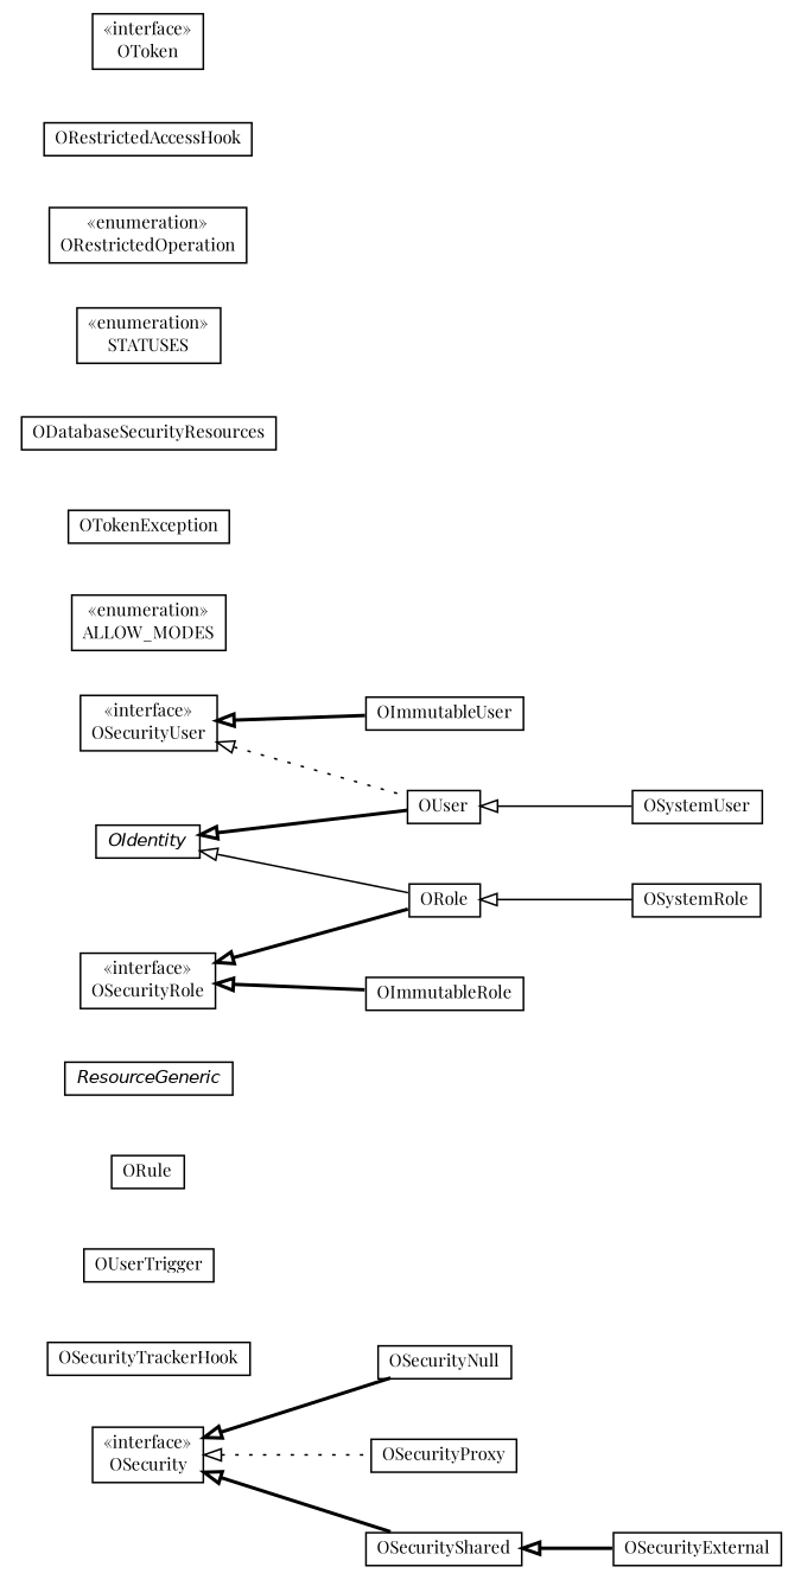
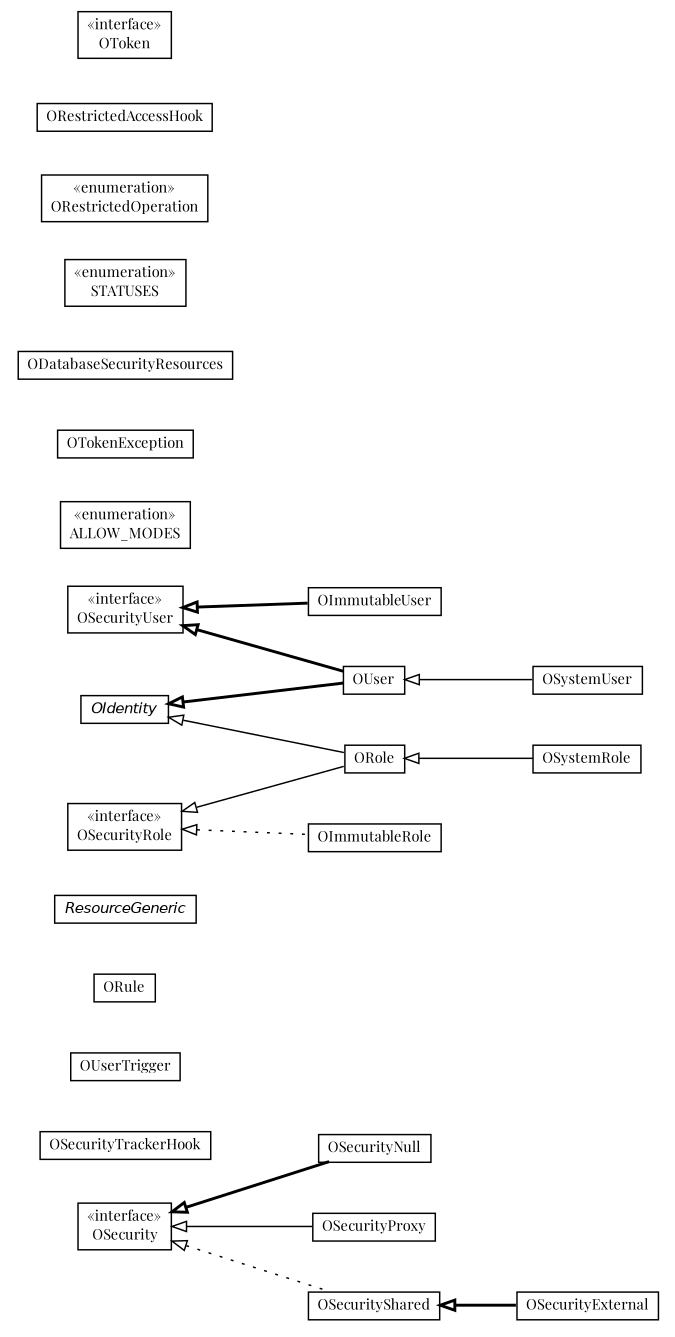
  digraph {
    fontname="Playfair Display"
    nodesep=0.25
    rankdir=LR
    ranksep=0.5
    node [fontcolor=black fontname="Playfair Display" fontsize=10.0 shape=plaintext]
    edge [arrowtail=empty dir=back fontname="Playfair Display" fontsize=10 headport=p labelfontname=Helvetica labelfontsize=10 style=bold tailport=p]
    n1 [label=<<table title="com.orientechnologies.orient.core.metadata.security.OSecurityNull" border="0" cellborder="1" cellspacing="0" cellpadding="2" port="p" href="./OSecurityNull.html"> 		<tr><td><table border="0" cellspacing="0" cellpadding="1"> <tr><td align="center" balign="center"> OSecurityNull </td></tr> 		</table></td></tr> 		</table>>]
    n2 [label=<<table title="com.orientechnologies.orient.core.metadata.security.OSecurityTrackerHook" border="0" cellborder="1" cellspacing="0" cellpadding="2" port="p" href="./OSecurityTrackerHook.html"> 		<tr><td><table border="0" cellspacing="0" cellpadding="1"> <tr><td align="center" balign="center"> OSecurityTrackerHook </td></tr> 		</table></td></tr> 		</table>>]
    n3 [label=<<table title="com.orientechnologies.orient.core.metadata.security.OUserTrigger" border="0" cellborder="1" cellspacing="0" cellpadding="2" port="p" href="./OUserTrigger.html"> 		<tr><td><table border="0" cellspacing="0" cellpadding="1"> <tr><td align="center" balign="center"> OUserTrigger </td></tr> 		</table></td></tr> 		</table>>]
    n4 [label=<<table title="com.orientechnologies.orient.core.metadata.security.ORule" border="0" cellborder="1" cellspacing="0" cellpadding="2" port="p" href="./ORule.html"> 		<tr><td><table border="0" cellspacing="0" cellpadding="1"> <tr><td align="center" balign="center"> ORule </td></tr> 		</table></td></tr> 		</table>>]
    n5 [label=<<table title="com.orientechnologies.orient.core.metadata.security.ORule.ResourceGeneric" border="0" cellborder="1" cellspacing="0" cellpadding="2" port="p" href="./ORule.ResourceGeneric.html"> 		<tr><td><table border="0" cellspacing="0" cellpadding="1"> <tr><td align="center" balign="center"><font face="Helvetica-Oblique"> ResourceGeneric </font></td></tr> 		</table></td></tr> 		</table>>]
    n6 [label=<<table title="com.orientechnologies.orient.core.metadata.security.OSystemUser" border="0" cellborder="1" cellspacing="0" cellpadding="2" port="p" href="./OSystemUser.html"> 		<tr><td><table border="0" cellspacing="0" cellpadding="1"> <tr><td align="center" balign="center"> OSystemUser </td></tr> 		</table></td></tr> 		</table>>]
    n7 [label=<<table title="com.orientechnologies.orient.core.metadata.security.OSecurityRole" border="0" cellborder="1" cellspacing="0" cellpadding="2" port="p" href="./OSecurityRole.html"> 		<tr><td><table border="0" cellspacing="0" cellpadding="1"> <tr><td align="center" balign="center"> &#171;interface&#187; </td></tr> <tr><td align="center" balign="center"> OSecurityRole </td></tr> 		</table></td></tr> 		</table>>]
    n8 [label=<<table title="com.orientechnologies.orient.core.metadata.security.OImmutableRole" border="0" cellborder="1" cellspacing="0" cellpadding="2" port="p" href="./OImmutableRole.html"> 		<tr><td><table border="0" cellspacing="0" cellpadding="1"> <tr><td align="center" balign="center"> OImmutableRole </td></tr> 		</table></td></tr> 		</table>>]
    n9 [label=<<table title="com.orientechnologies.orient.core.metadata.security.ORole" border="0" cellborder="1" cellspacing="0" cellpadding="2" port="p" href="./ORole.html"> 		<tr><td><table border="0" cellspacing="0" cellpadding="1"> <tr><td align="center" balign="center"> ORole </td></tr> 		</table></td></tr> 		</table>>]
    n10 [label=<<table title="com.orientechnologies.orient.core.metadata.security.OSystemRole" border="0" cellborder="1" cellspacing="0" cellpadding="2" port="p" href="./OSystemRole.html"> 		<tr><td><table border="0" cellspacing="0" cellpadding="1"> <tr><td align="center" balign="center"> OSystemRole </td></tr> 		</table></td></tr> 		</table>>]
    n11 [label=<<table title="com.orientechnologies.orient.core.metadata.security.OSecurityRole.ALLOW_MODES" border="0" cellborder="1" cellspacing="0" cellpadding="2" port="p" href="./OSecurityRole.ALLOW_MODES.html"> 		<tr><td><table border="0" cellspacing="0" cellpadding="1"> <tr><td align="center" balign="center"> &#171;enumeration&#187; </td></tr> <tr><td align="center" balign="center"> ALLOW_MODES </td></tr> 		</table></td></tr> 		</table>>]
    n12 [label=<<table title="com.orientechnologies.orient.core.metadata.security.OImmutableUser" border="0" cellborder="1" cellspacing="0" cellpadding="2" port="p" href="./OImmutableUser.html"> 		<tr><td><table border="0" cellspacing="0" cellpadding="1"> <tr><td align="center" balign="center"> OImmutableUser </td></tr> 		</table></td></tr> 		</table>>]
    n13 [label=<<table title="com.orientechnologies.orient.core.metadata.security.OTokenException" border="0" cellborder="1" cellspacing="0" cellpadding="2" port="p" href="./OTokenException.html"> 		<tr><td><table border="0" cellspacing="0" cellpadding="1"> <tr><td align="center" balign="center"> OTokenException </td></tr> 		</table></td></tr> 		</table>>]
    n14 [label=<<table title="com.orientechnologies.orient.core.metadata.security.ODatabaseSecurityResources" border="0" cellborder="1" cellspacing="0" cellpadding="2" port="p" href="./ODatabaseSecurityResources.html"> 		<tr><td><table border="0" cellspacing="0" cellpadding="1"> <tr><td align="center" balign="center"> ODatabaseSecurityResources </td></tr> 		</table></td></tr> 		</table>>]
    n15 [label=<<table title="com.orientechnologies.orient.core.metadata.security.OUser" border="0" cellborder="1" cellspacing="0" cellpadding="2" port="p" href="./OUser.html"> 		<tr><td><table border="0" cellspacing="0" cellpadding="1"> <tr><td align="center" balign="center"> OUser </td></tr> 		</table></td></tr> 		</table>>]
    n16 [label=<<table title="com.orientechnologies.orient.core.metadata.security.OSecurity" border="0" cellborder="1" cellspacing="0" cellpadding="2" port="p" href="./OSecurity.html"> 		<tr><td><table border="0" cellspacing="0" cellpadding="1"> <tr><td align="center" balign="center"> &#171;interface&#187; </td></tr> <tr><td align="center" balign="center"> OSecurity </td></tr> 		</table></td></tr> 		</table>>]
    n17 [label=<<table title="com.orientechnologies.orient.core.metadata.security.OSecurityProxy" border="0" cellborder="1" cellspacing="0" cellpadding="2" port="p" href="./OSecurityProxy.html"> 		<tr><td><table border="0" cellspacing="0" cellpadding="1"> <tr><td align="center" balign="center"> OSecurityProxy </td></tr> 		</table></td></tr> 		</table>>]
    n18 [label=<<table title="com.orientechnologies.orient.core.metadata.security.OSecurityShared" border="0" cellborder="1" cellspacing="0" cellpadding="2" port="p" href="./OSecurityShared.html"> 		<tr><td><table border="0" cellspacing="0" cellpadding="1"> <tr><td align="center" balign="center"> OSecurityShared </td></tr> 		</table></td></tr> 		</table>>]
    n19 [label=<<table title="com.orientechnologies.orient.core.metadata.security.OSecurityExternal" border="0" cellborder="1" cellspacing="0" cellpadding="2" port="p" href="./OSecurityExternal.html"> 		<tr><td><table border="0" cellspacing="0" cellpadding="1"> <tr><td align="center" balign="center"> OSecurityExternal </td></tr> 		</table></td></tr> 		</table>>]
    n20 [label=<<table title="com.orientechnologies.orient.core.metadata.security.OSecurityUser" border="0" cellborder="1" cellspacing="0" cellpadding="2" port="p" href="./OSecurityUser.html"> 		<tr><td><table border="0" cellspacing="0" cellpadding="1"> <tr><td align="center" balign="center"> &#171;interface&#187; </td></tr> <tr><td align="center" balign="center"> OSecurityUser </td></tr> 		</table></td></tr> 		</table>>]
    n21 [label=<<table title="com.orientechnologies.orient.core.metadata.security.OSecurityUser.STATUSES" border="0" cellborder="1" cellspacing="0" cellpadding="2" port="p" href="./OSecurityUser.STATUSES.html"> 		<tr><td><table border="0" cellspacing="0" cellpadding="1"> <tr><td align="center" balign="center"> &#171;enumeration&#187; </td></tr> <tr><td align="center" balign="center"> STATUSES </td></tr> 		</table></td></tr> 		</table>>]
    n22 [label=<<table title="com.orientechnologies.orient.core.metadata.security.ORestrictedOperation" border="0" cellborder="1" cellspacing="0" cellpadding="2" port="p" href="./ORestrictedOperation.html"> 		<tr><td><table border="0" cellspacing="0" cellpadding="1"> <tr><td align="center" balign="center"> &#171;enumeration&#187; </td></tr> <tr><td align="center" balign="center"> ORestrictedOperation </td></tr> 		</table></td></tr> 		</table>>]
    n23 [label=<<table title="com.orientechnologies.orient.core.metadata.security.ORestrictedAccessHook" border="0" cellborder="1" cellspacing="0" cellpadding="2" port="p" href="./ORestrictedAccessHook.html"> 		<tr><td><table border="0" cellspacing="0" cellpadding="1"> <tr><td align="center" balign="center"> ORestrictedAccessHook </td></tr> 		</table></td></tr> 		</table>>]
    n24 [label=<<table title="com.orientechnologies.orient.core.metadata.security.OIdentity" border="0" cellborder="1" cellspacing="0" cellpadding="2" port="p" href="./OIdentity.html"> 		<tr><td><table border="0" cellspacing="0" cellpadding="1"> <tr><td align="center" balign="center"><font face="Helvetica-Oblique"> OIdentity </font></td></tr> 		</table></td></tr> 		</table>>]
    n25 [label=<<table title="com.orientechnologies.orient.core.metadata.security.OToken" border="0" cellborder="1" cellspacing="0" cellpadding="2" port="p" href="./OToken.html"> 		<tr><td><table border="0" cellspacing="0" cellpadding="1"> <tr><td align="center" balign="center"> &#171;interface&#187; </td></tr> <tr><td align="center" balign="center"> OToken </td></tr> 		</table></td></tr> 		</table>>]
-   n7 -> n8
-   n7 -> n9
+   n7 -> n8 [style=dotted]
+   n7 -> n9 [style=solid]
    n9 -> n10 [style=solid]
    n15 -> n6 [style=solid]
    n16 -> n1
-   n16 -> n17 [style=dotted]
-   n16 -> n18
+   n16 -> n17 [style=solid]
+   n16 -> n18 [style=dotted]
    n18 -> n19
    n20 -> n12
-   n20 -> n15 [style=dotted]
+   n20 -> n15
    n24 -> n9 [style=solid]
    n24 -> n15
  }
